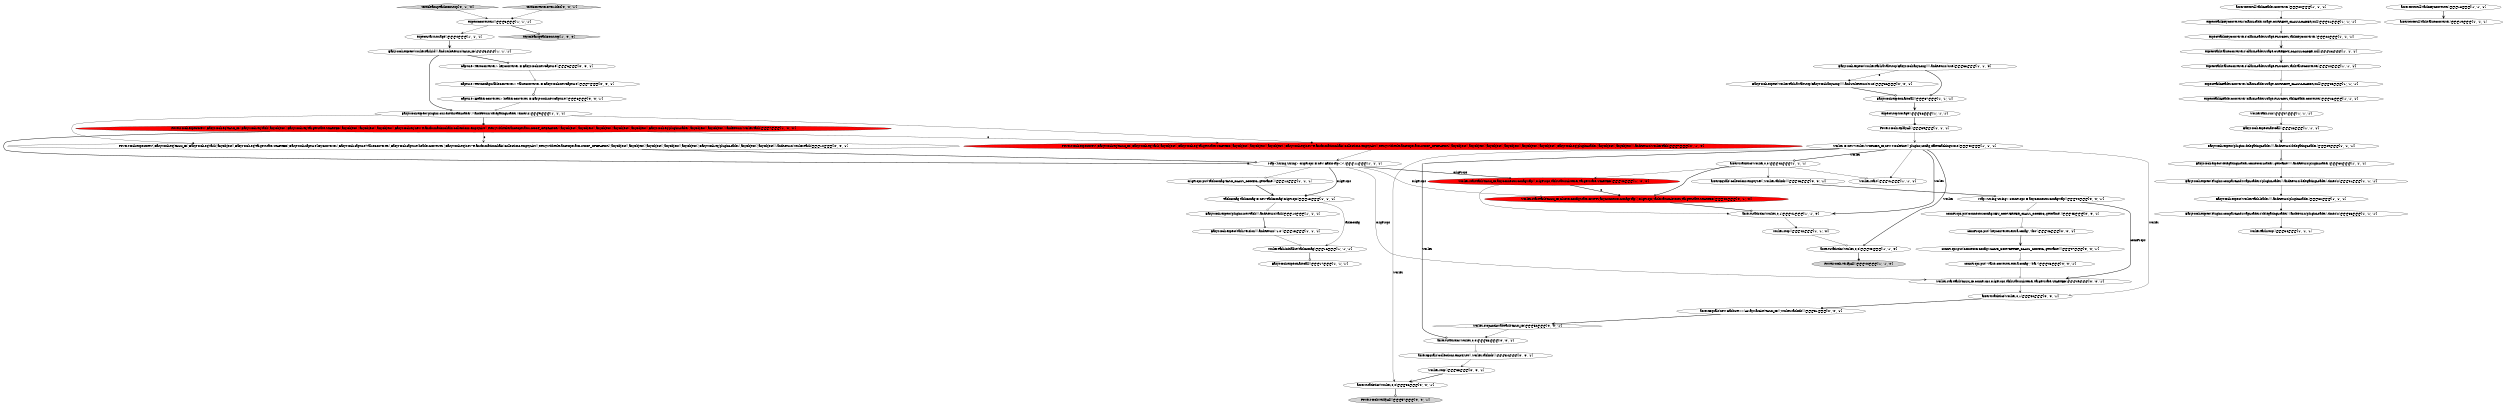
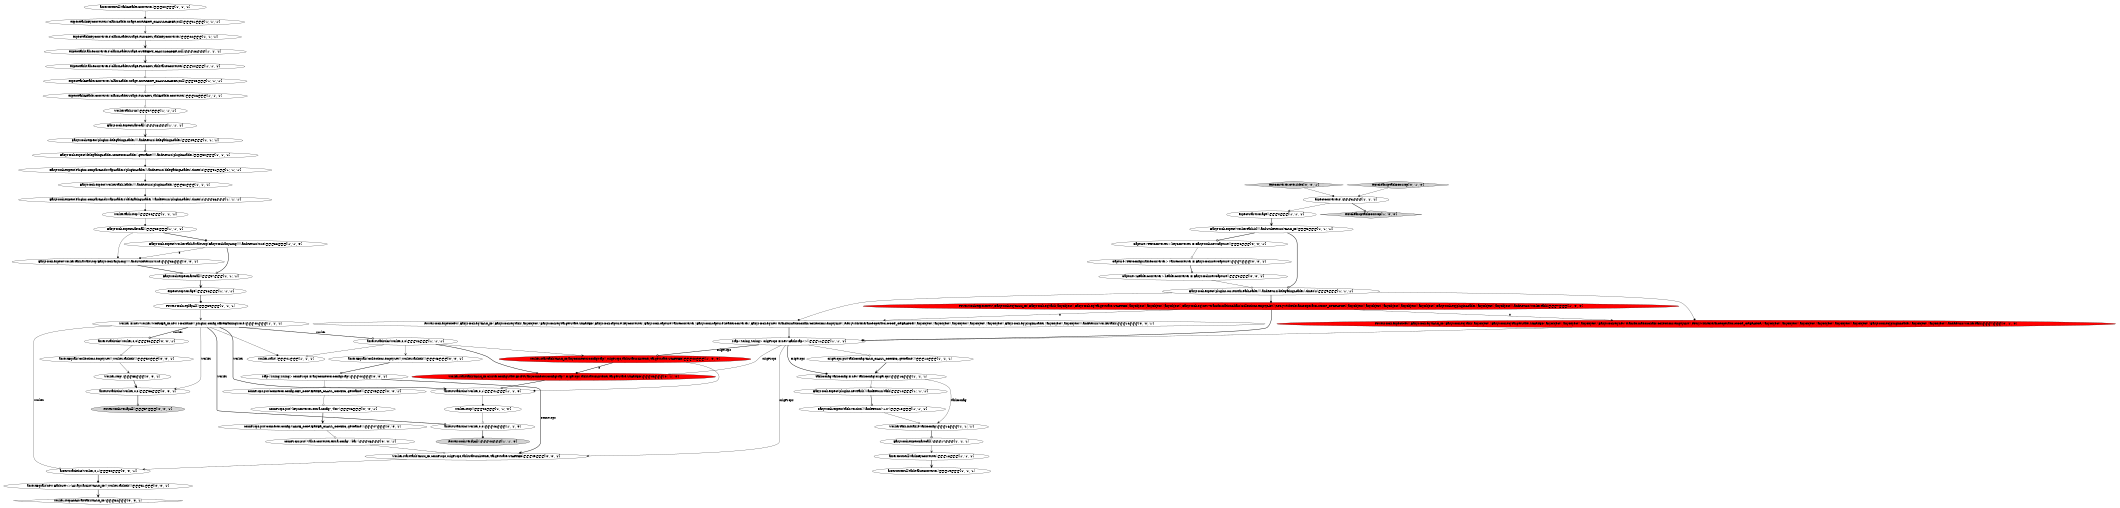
  digraph {
    node [fillcolor=white shape=ellipse style=filled]
    edge [arrowhead=odot style=solid]
    n1 [fillcolor=red label="PowerMock.expectNew(,EasyMock.eq(TASK_ID),EasyMock.eq(task),anyObject(),EasyMock.eq(TargetState.STARTED),anyObject(),anyObject(),anyObject(),EasyMock.eq(new TransformationChain(Collections.emptyList(),RetryWithToleranceOperator.NOOP_OPERATOR)),anyObject(),anyObject(),anyObject(),anyObject(),anyObject(),EasyMock.eq(pluginLoader),anyObject(),anyObject()).andReturn(workerTask)@@@7@@@['1', '0', '0']"]
    n2 [fillcolor=red label="PowerMock.expectNew(,EasyMock.eq(TASK_ID),EasyMock.eq(task),anyObject(),EasyMock.eq(TargetState.STARTED),anyObject(),anyObject(),anyObject(),EasyMock.eq(new TransformationChain(Collections.emptyList(),RetryWithToleranceOperator.NOOP_OPERATOR)),anyObject(),anyObject(),anyObject(),anyObject(),anyObject(),anyObject(),EasyMock.eq(pluginLoader),anyObject(),anyObject()).andReturn(workerTask)@@@7@@@['0', '1', '0']"]
    n3 [label="Map<String,String> origProps = new HashMap<>()@@@11@@@['1', '1', '1']"]
    n4 [label="PowerMock.expectNew(,EasyMock.eq(TASK_ID),EasyMock.eq(task),anyObject(),EasyMock.eq(TargetState.STARTED),EasyMock.capture(keyConverter),EasyMock.capture(valueConverter),EasyMock.capture(headerConverter),EasyMock.eq(new TransformationChain(Collections.emptyList(),RetryWithToleranceOperator.NOOP_OPERATOR)),anyObject(),anyObject(),anyObject(),anyObject(),anyObject(),EasyMock.eq(pluginLoader),anyObject(),anyObject()).andReturn(workerTask)@@@10@@@['0', '0', '1']"]
    n5 [label="origProps.put(TaskConfig.TASK_CLASS_CONFIG,.getName())@@@12@@@['1', '1', '1']"]
    n6 [label="TaskConfig taskConfig = new TaskConfig(origProps)@@@13@@@['1', '1', '1']"]
    n7 [label="worker.startTask(TASK_ID,connProps,origProps,taskStatusListener,TargetState.STARTED)@@@49@@@['0', '0', '1']"]
    n8 [fillcolor=red label="worker.startTask(TASK_ID,ClusterConfigState.EMPTY,anyConnectorConfigMap(),origProps,taskStatusListener,TargetState.STARTED)@@@40@@@['0', '1', '0']"]
    n9 [fillcolor=red label="worker.startTask(TASK_ID,anyConnectorConfigMap(),origProps,taskStatusListener,TargetState.STARTED)@@@40@@@['1', '0', '0']"]
    n10 [fillcolor=lightgray label="testCleanupTasksOnStop['0', '1', '0']" shape=diamond]
    n11 [label="expectConverters()@@@3@@@['1', '1', '1']"]
    n12 [fillcolor=lightgray label="testCleanupTasksOnStop['1', '0', '0']" shape=diamond]
    n13 [label="expectStartStorage()@@@4@@@['1', '1', '1']"]
    n14 [label="EasyMock.expect(plugins.currentThreadLoader()).andReturn(delegatingLoader).times(2)@@@9@@@['1', '1', '1']"]
    n15 [label="worker.stop()@@@42@@@['1', '1', '0']"]
    n16 [label="assertStatistics(worker,0,0)@@@43@@@['1', '1', '0']"]
    n17 [fillcolor=lightgray label="PowerMock.verifyAll()@@@44@@@['1', '1', '0']"]
    n18 [label="connProps.put(ConnectorConfig.KEY_CONVERTER_CLASS_CONFIG,.getName())@@@45@@@['0', '0', '1']"]
    n19 [label="connProps.put(\"key.converter.extra.config\",\"foo\")@@@46@@@['0', '0', '1']"]
    n20 [label="connProps.put(ConnectorConfig.VALUE_CONVERTER_CLASS_CONFIG,.getName())@@@47@@@['0', '0', '1']"]
    n21 [label="expectTaskKeyConverters(ClassLoaderUsage.CURRENT_CLASSLOADER,null)@@@21@@@['1', '1', '1']"]
    n22 [label="expectTaskKeyConverters(ClassLoaderUsage.PLUGINS,taskKeyConverter)@@@22@@@['1', '1', '1']"]
    n23 [label="expectTaskValueConverters(ClassLoaderUsage.CURRENT_CLASSLOADER,null)@@@23@@@['1', '1', '1']"]
    n24 [label="EasyMock.expectLastCall()@@@28@@@['1', '1', '1']"]
    n25 [label="EasyMock.expect(plugins.delegatingLoader()).andReturn(delegatingLoader)@@@29@@@['1', '1', '1']"]
    n26 [label="EasyMock.expect(delegatingLoader.connectorLoader(.getName())).andReturn(pluginLoader)@@@30@@@['1', '1', '1']"]
    n27 [label="EasyMock.expect(workerTask.awaitStop(EasyMock.anyLong())).andStubReturn(true)@@@36@@@['0', '0', '1']"]
    n28 [label="EasyMock.expectLastCall()@@@37@@@['1', '1', '1']"]
    n29 [label="expectStopStorage()@@@38@@@['1', '1', '1']"]
    n30 [label="assertStatistics(worker,0,1)@@@41@@@['1', '1', '0']"]
    n31 [label="EasyMock.expect(plugins.newTask()).andReturn(task)@@@14@@@['1', '1', '1']"]
    n32 [label="workerTask.initialize(taskConfig)@@@16@@@['1', '1', '1']"]
    n33 [label="assertStatistics(worker,0,1)@@@50@@@['0', '0', '1']"]
    n34 [label="assertEquals(new HashSet<>(Arrays.asList(TASK_ID)),worker.taskIds())@@@51@@@['0', '0', '1']"]
    n35 [label="worker.stopAndAwaitTask(TASK_ID)@@@52@@@['0', '0', '1']" shape=diamond]
    n36 [label="assertStatistics(worker,0,0)@@@53@@@['0', '0', '1']"]
    n37 [label="workerTask.run()@@@27@@@['1', '1', '1']"]
    n38 [label="worker = new Worker(WORKER_ID,new MockTime(),plugins,config,offsetBackingStore)@@@40@@@['1', '1', '1']"]
    n39 [label="worker.start()@@@41@@@['1', '1', '1']"]
    n40 [label="assertStatistics(worker,0,0)@@@42@@@['1', '1', '1']"]
    n41 [label="assertStatistics(worker,0,0)@@@56@@@['0', '0', '1']"]
    n42 [label="assertEquals(Collections.emptySet(),worker.taskIds())@@@43@@@['0', '0', '1']"]
    n43 [fillcolor=lightgray label="PowerMock.verifyAll()@@@57@@@['0', '0', '1']"]
    n44 [label="assertEquals(Collections.emptySet(),worker.taskIds())@@@54@@@['0', '0', '1']"]
    n45 [label="workerTask.stop()@@@34@@@['1', '1', '1']"]
+   n46 [label="EasyMock.expectLastCall()@@@35@@@['1', '1', '1']"]
    n47 [label="EasyMock.expect(workerTask.awaitStop(EasyMock.anyLong())).andReturn(true)@@@33@@@['1', '1', '0']"]
    n48 [label="expectTaskValueConverters(ClassLoaderUsage.PLUGINS,taskValueConverter)@@@24@@@['1', '1', '1']"]
    n49 [label="expectTaskHeaderConverter(ClassLoaderUsage.CURRENT_CLASSLOADER,null)@@@25@@@['1', '1', '1']"]
    n50 [label="EasyMock.expect(Plugins.compareAndSwapLoaders(pluginLoader)).andReturn(delegatingLoader).times(2)@@@31@@@['1', '1', '1']"]
    n51 [label="EasyMock.expect(workerTask.loader()).andReturn(pluginLoader)@@@32@@@['1', '1', '1']"]
    n52 [label="EasyMock.expect(Plugins.compareAndSwapLoaders(delegatingLoader)).andReturn(pluginLoader).times(2)@@@33@@@['1', '1', '1']"]
    n53 [label="PowerMock.replayAll()@@@39@@@['1', '1', '1']"]
    n54 [fillcolor=lightgray label="testConverterOverrides['0', '0', '1']" shape=diamond]
    n55 [label="EasyMock.expect(task.version()).andReturn(\"1.0\")@@@15@@@['1', '1', '1']"]
    n56 [label="expectTaskHeaderConverter(ClassLoaderUsage.PLUGINS,taskHeaderConverter)@@@26@@@['1', '1', '1']"]
    n57 [label="Map<String,String> connProps = anyConnectorConfigMap()@@@44@@@['0', '0', '1']"]
    n58 [label="Capture<TestConfigurableConverter> valueConverter = EasyMock.newCapture()@@@7@@@['0', '0', '1']"]
    n59 [label="Capture<HeaderConverter> headerConverter = EasyMock.newCapture()@@@8@@@['0', '0', '1']"]
    n60 [label="assertNotNull(taskKeyConverter)@@@18@@@['1', '1', '1']"]
    n61 [label="assertNotNull(taskValueConverter)@@@19@@@['1', '1', '1']"]
    n62 [label="connProps.put(\"value.converter.extra.config\",\"bar\")@@@48@@@['0', '0', '1']"]
    n63 [label="EasyMock.expect(workerTask.id()).andStubReturn(TASK_ID)@@@5@@@['1', '1', '1']"]
    n64 [label="EasyMock.expectLastCall()@@@17@@@['1', '1', '1']"]
    n65 [label="worker.stop()@@@55@@@['0', '0', '1']"]
    n66 [label="Capture<TestConverter> keyConverter = EasyMock.newCapture()@@@6@@@['0', '0', '1']"]
    n67 [label="assertNotNull(taskHeaderConverter)@@@20@@@['1', '1', '1']"]
    n1 -> n2 [arrowhead=vee label=0]
    n1 -> n3 [arrowhead=dot style=bold]
    n1 -> n4 [arrowhead=vee label=0]
    n2 -> n3 [arrowhead=vee]
    n3 -> n5
    n3 -> n6 [arrowhead=dot label=origProps style=bold]
    n3 -> n7 [arrowhead=vee label=origProps]
    n3 -> n8 [label=origProps]
    n3 -> n9 [label=origProps style=bold]
    n4 -> n3 [style=bold]
    n5 -> n6 [arrowhead=vee style=bold]
    n6 -> n31
    n6 -> n32 [arrowhead=vee label=taskConfig]
    n7 -> n33 [arrowhead=vee]
    n8 -> n30 [style=bold]
    n9 -> n8 [arrowhead=dot label=0 style=bold]
    n9 -> n30 [arrowhead=dot]
    n10 -> n11 [arrowhead=vee]
    n11 -> n12 [style=bold]
    n11 -> n13 [arrowhead=vee]
    n13 -> n63 [arrowhead=vee style=bold]
    n14 -> n1 [arrowhead=dot style=bold]
    n14 -> n2 [arrowhead=dot]
    n14 -> n4 [arrowhead=dot]
    n15 -> n16
    n16 -> n17 [arrowhead=dot style=bold]
    n18 -> n19
    n19 -> n20 [arrowhead=vee style=bold]
    n20 -> n62
    n21 -> n22 [arrowhead=vee]
    n22 -> n23 [arrowhead=vee style=bold]
    n23 -> n48 [arrowhead=vee style=bold]
    n24 -> n25 [arrowhead=vee style=bold]
    n25 -> n26 [style=bold]
    n26 -> n50 [arrowhead=dot]
    n27 -> n28 [style=bold]
    n28 -> n29 [arrowhead=vee style=bold]
    n29 -> n53 [arrowhead=dot style=bold]
    n30 -> n15 [arrowhead=dot]
    n31 -> n55 [style=bold]
    n32 -> n64 [style=bold]
    n33 -> n34 [arrowhead=dot style=bold]
    n34 -> n35 [arrowhead=vee style=bold]
-   n35 -> n36 [arrowhead=dot]
    n36 -> n44
    n37 -> n24 [arrowhead=vee]
    n38 -> n16 [label=worker style=bold]
    n38 -> n30 [arrowhead=vee label=worker style=bold]
    n38 -> n33 [label=worker]
    n38 -> n36 [label=worker style=bold]
    n38 -> n39 [arrowhead=dot]
    n38 -> n40 [label=worker style=bold]
    n38 -> n41 [arrowhead=vee label=worker]
    n40 -> n8 [style=bold]
    n40 -> n9 [arrowhead=vee]
    n40 -> n39
    n40 -> n42 [arrowhead=vee]
    n41 -> n43 [style=bold]
    n42 -> n57 [style=bold]
    n44 -> n65 [arrowhead=vee]
+   n45 -> n46 [arrowhead=dot]
+   n46 -> n27 [arrowhead=dot]
+   n46 -> n47 [arrowhead=dot style=bold]
    n47 -> n27 [arrowhead=dot label=0]
    n47 -> n28 [style=bold]
    n48 -> n49
    n49 -> n56
    n50 -> n51 [arrowhead=dot]
    n51 -> n52 [arrowhead=dot]
    n52 -> n45 [arrowhead=dot]
    n53 -> n38 [arrowhead=vee]
    n54 -> n11 [arrowhead=dot]
    n55 -> n32
    n56 -> n37
    n57 -> n7 [arrowhead=vee label=connProps style=bold]
    n57 -> n18
    n58 -> n59 [style=bold]
    n59 -> n14
    n60 -> n61 [arrowhead=vee style=bold]
    n62 -> n7
    n63 -> n14 [style=bold]
    n63 -> n66 [style=bold]
+   n64 -> n60 [arrowhead=vee]
    n65 -> n41 [arrowhead=vee style=bold]
    n66 -> n58
    n67 -> n21 [arrowhead=dot]
  }
